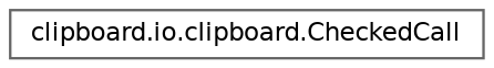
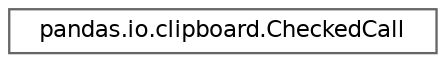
  digraph {
    rankdir=LR
-   n1 [color=grey40 fillcolor=white fontname=Helvetica fontsize=10 height=0.2 label="clipboard.io.clipboard.CheckedCall" shape=box style=filled width=0.4]
+   n1 [color=grey40 fillcolor=white fontname=Helvetica fontsize=10 height=0.2 label="pandas.io.clipboard.CheckedCall" shape=box style=filled width=0.4]
  }
